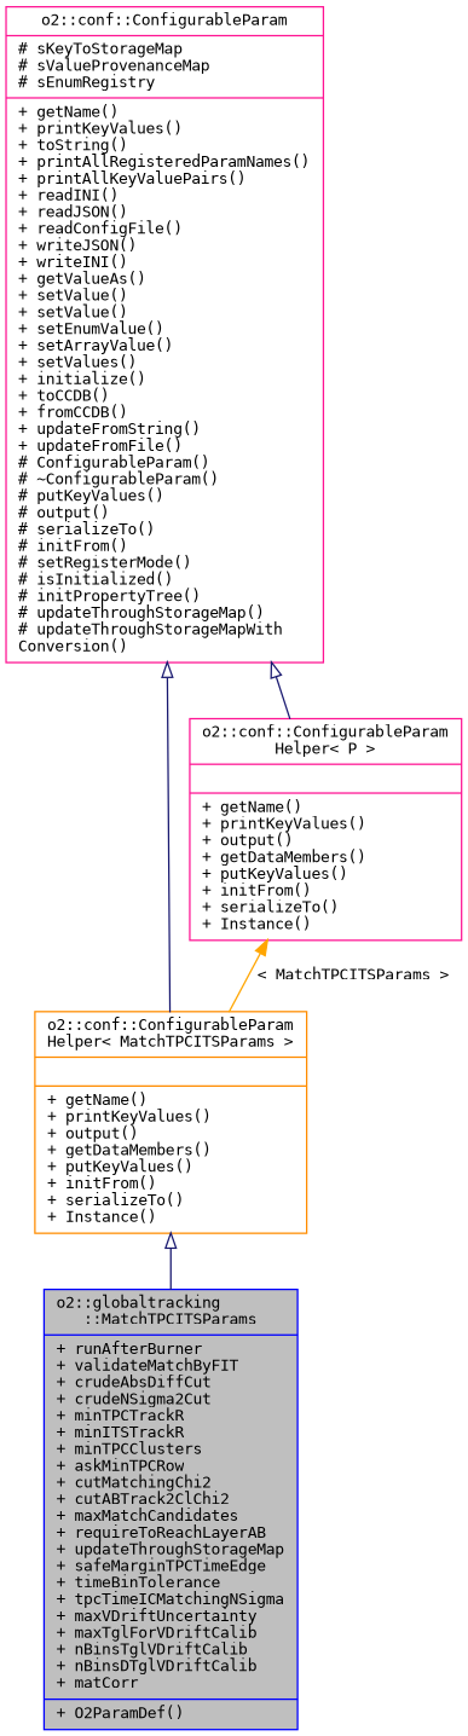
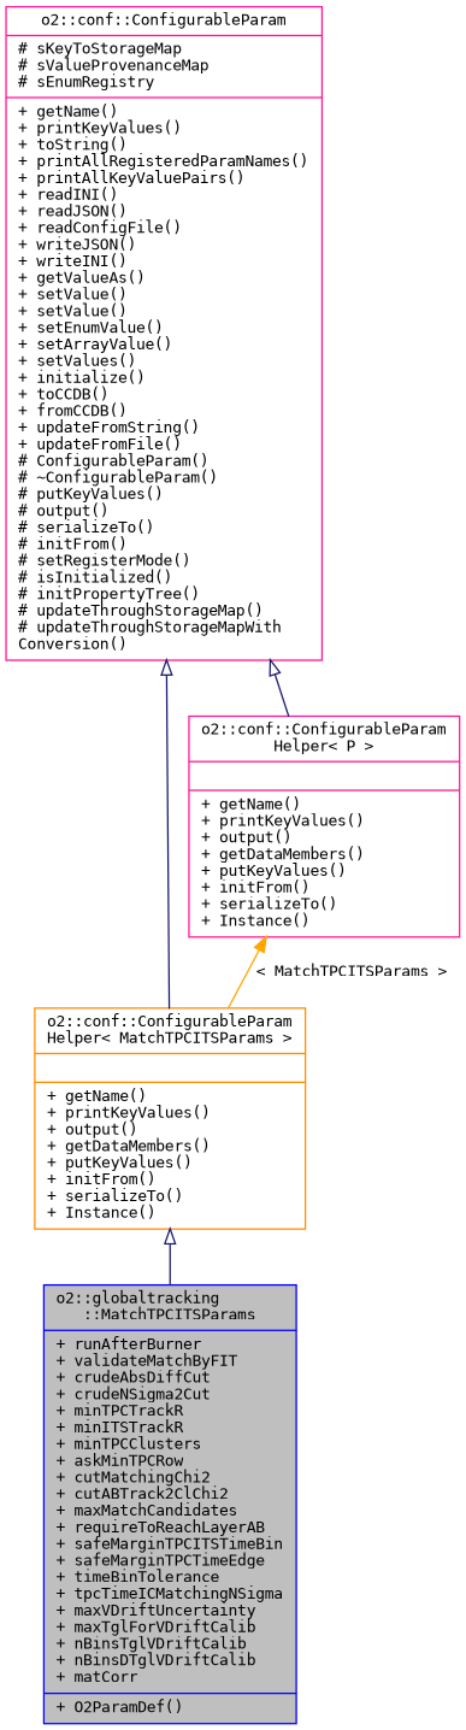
  digraph {
    fontname="DejaVu Sans Mono"
    node [color=deeppink fontname="DejaVu Sans Mono" fontsize=10 shape=record]
    edge [arrowtail=onormal color=midnightblue dir=back fontname="DejaVu Sans Mono" fontsize=10 labelfontname=Helvetica labelfontsize=10 style=solid]
-   n1 [color=blue fillcolor=grey75 fontcolor=black height=0.2 label="{o2::globaltracking\l::MatchTPCITSParams\n|+ runAfterBurner\l+ validateMatchByFIT\l+ crudeAbsDiffCut\l+ crudeNSigma2Cut\l+ minTPCTrackR\l+ minITSTrackR\l+ minTPCClusters\l+ askMinTPCRow\l+ cutMatchingChi2\l+ cutABTrack2ClChi2\l+ maxMatchCandidates\l+ requireToReachLayerAB\l+ updateThroughStorageMap\l+ safeMarginTPCTimeEdge\l+ timeBinTolerance\l+ tpcTimeICMatchingNSigma\l+ maxVDriftUncertainty\l+ maxTglForVDriftCalib\l+ nBinsTglVDriftCalib\l+ nBinsDTglVDriftCalib\l+ matCorr\l|+ O2ParamDef()\l}" style=filled width=0.4]
+   n1 [color=blue fillcolor=grey75 fontcolor=black height=0.2 label="{o2::globaltracking\l::MatchTPCITSParams\n|+ runAfterBurner\l+ validateMatchByFIT\l+ crudeAbsDiffCut\l+ crudeNSigma2Cut\l+ minTPCTrackR\l+ minITSTrackR\l+ minTPCClusters\l+ askMinTPCRow\l+ cutMatchingChi2\l+ cutABTrack2ClChi2\l+ maxMatchCandidates\l+ requireToReachLayerAB\l+ safeMarginTPCITSTimeBin\l+ safeMarginTPCTimeEdge\l+ timeBinTolerance\l+ tpcTimeICMatchingNSigma\l+ maxVDriftUncertainty\l+ maxTglForVDriftCalib\l+ nBinsTglVDriftCalib\l+ nBinsDTglVDriftCalib\l+ matCorr\l|+ O2ParamDef()\l}" style=filled width=0.4]
    n2 [color=darkorange height=0.2 label="{o2::conf::ConfigurableParam\lHelper\< MatchTPCITSParams \>\n||+ getName()\l+ printKeyValues()\l+ output()\l+ getDataMembers()\l+ putKeyValues()\l+ initFrom()\l+ serializeTo()\l+ Instance()\l}" width=0.4]
    n3 [height=0.2 label="{o2::conf::ConfigurableParam\n|# sKeyToStorageMap\l# sValueProvenanceMap\l# sEnumRegistry\l|+ getName()\l+ printKeyValues()\l+ toString()\l+ printAllRegisteredParamNames()\l+ printAllKeyValuePairs()\l+ readINI()\l+ readJSON()\l+ readConfigFile()\l+ writeJSON()\l+ writeINI()\l+ getValueAs()\l+ setValue()\l+ setValue()\l+ setEnumValue()\l+ setArrayValue()\l+ setValues()\l+ initialize()\l+ toCCDB()\l+ fromCCDB()\l+ updateFromString()\l+ updateFromFile()\l# ConfigurableParam()\l# ~ConfigurableParam()\l# putKeyValues()\l# output()\l# serializeTo()\l# initFrom()\l# setRegisterMode()\l# isInitialized()\l# initPropertyTree()\l# updateThroughStorageMap()\l# updateThroughStorageMapWith\lConversion()\l}" width=0.4]
    n4 [height=0.2 label="{o2::conf::ConfigurableParam\lHelper\< P \>\n||+ getName()\l+ printKeyValues()\l+ output()\l+ getDataMembers()\l+ putKeyValues()\l+ initFrom()\l+ serializeTo()\l+ Instance()\l}" width=0.4]
    n2 -> n1
    n3 -> n2
    n3 -> n4
    n4 -> n2 [color=orange label=" \< MatchTPCITSParams \>" arrowtail=""]
  }
